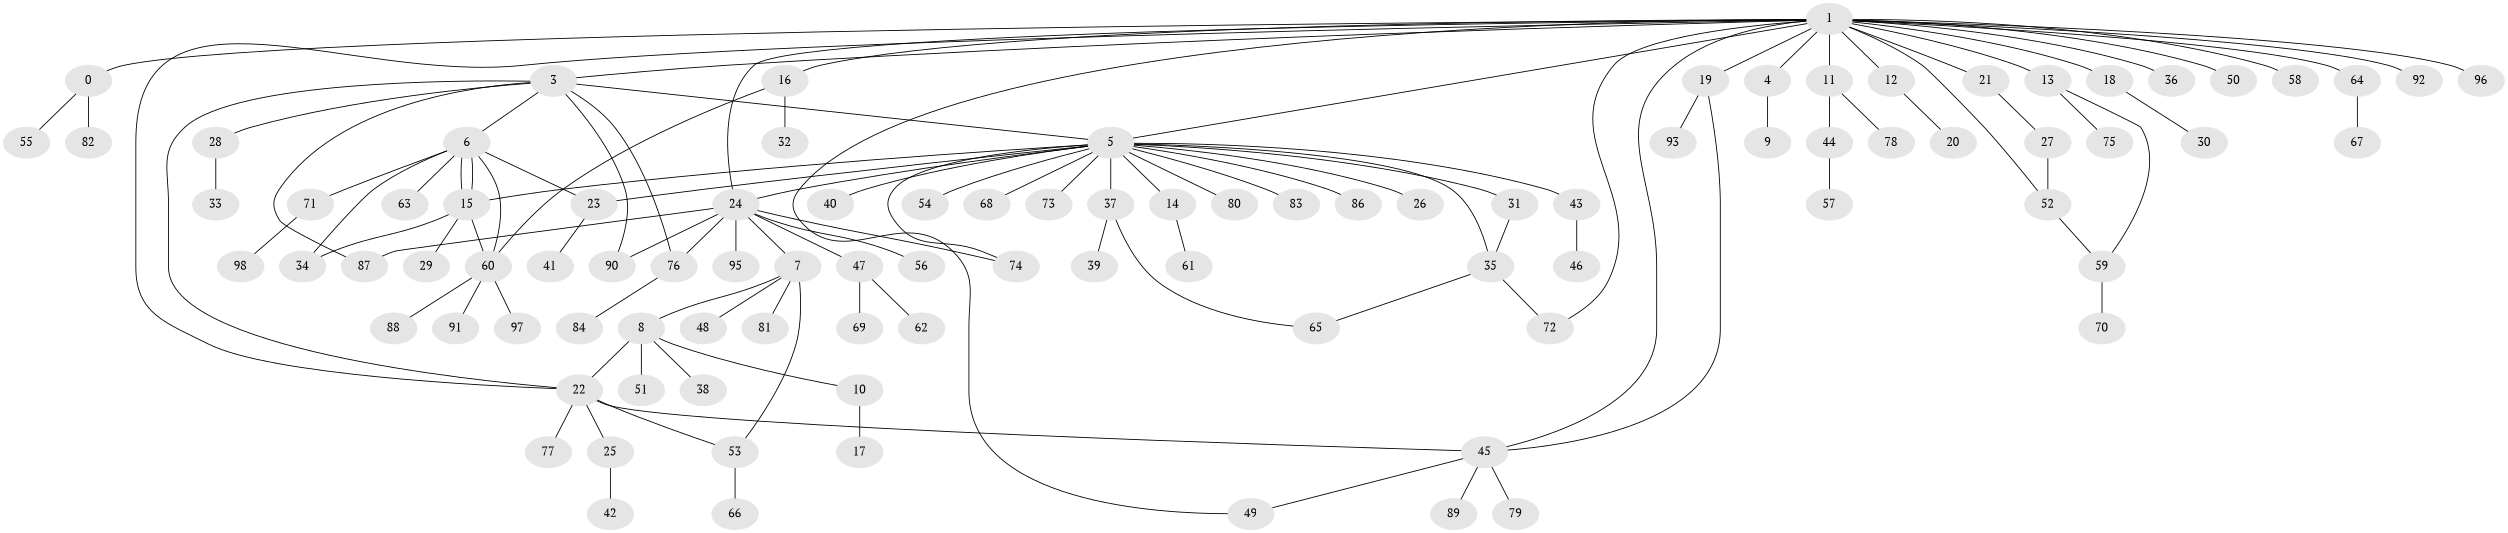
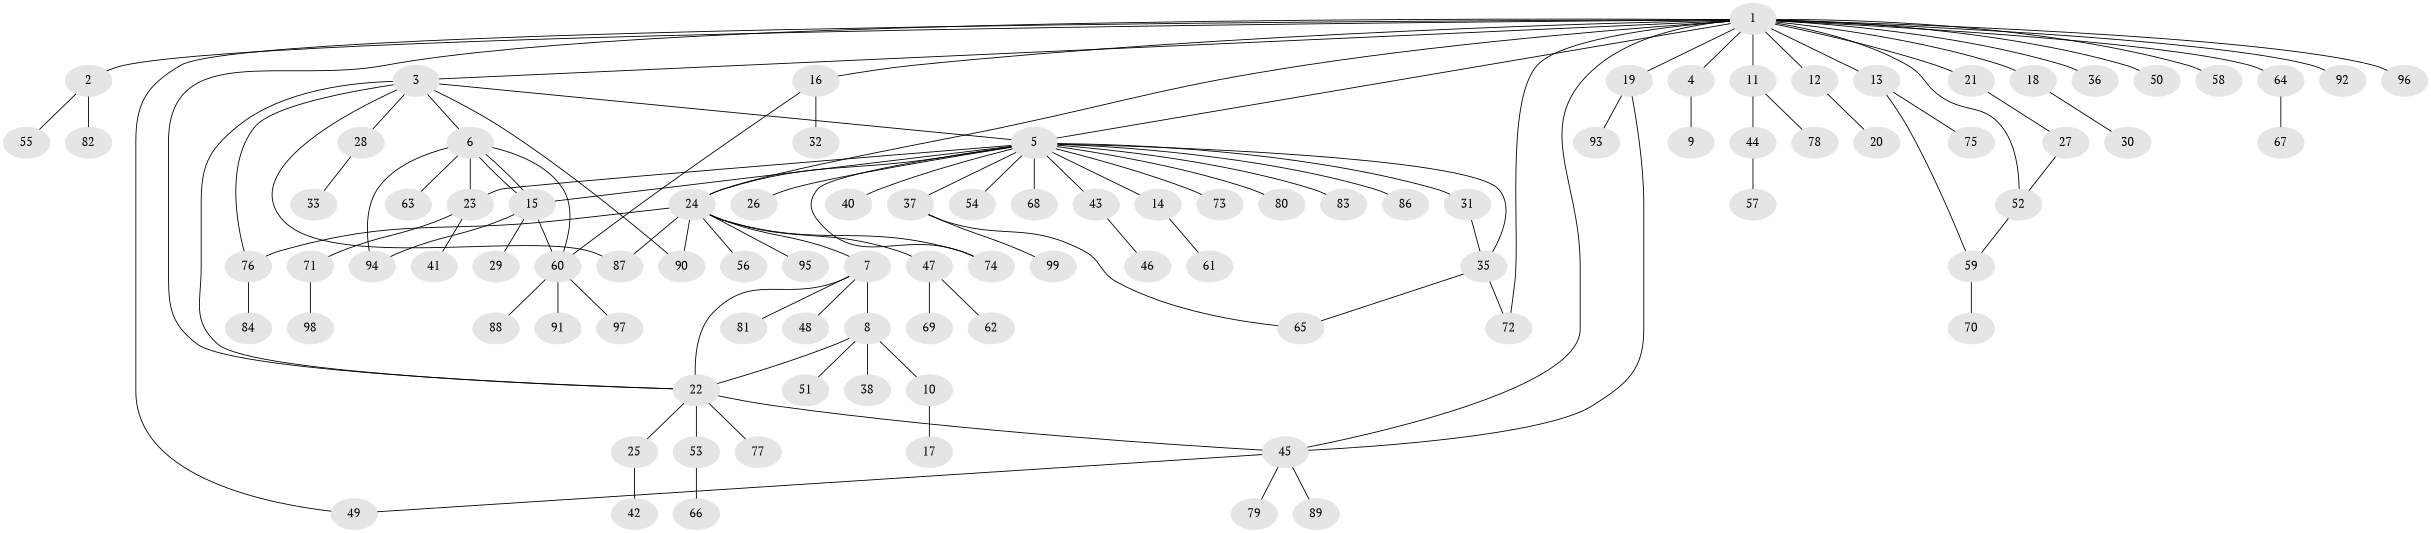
  graph {
    fontname="PT Serif"
    node [color=gray90 fontname="PT Serif" style=filled]
    edge [fontname="PT Serif"]
    1
-   2 [label=0]
+   2
    3
    4
    5
    11
    12
    13
    16
    18
    19
    21
    22
    24
    36
    45
    49
    50
    52
    58
    64
    72
    92
    96
    55
    82
    6
    28
    76
    87
    90
    9
    14
    15
    23
    26
    31
    35
    37
    40
    43
    54
    68
    73
    74
    80
    83
    86
    44
    78
    20
    59
    75
    60
    32
    30
    93
    27
    25
    53
    77
    7
    47
    56
    95
    79
    89
    88
    91
    97
    67
-   34
+   34 [label=94]
    63
    8
    48
    81
    33
    84
    61
    29
    41
    71
    65
-   39
+   39 [label=99]
    46
    10
    38
    51
    17
    57
    70
    42
    66
    n94 [label=98]
    62
    69
    1 -- 2
    1 -- 3
    1 -- 4
    1 -- 5
    1 -- 11
    1 -- 12
    1 -- 13
    1 -- 16
    1 -- 18
    1 -- 19
    1 -- 21
    1 -- 22
    1 -- 24
    1 -- 36
    1 -- 45
    1 -- 49
    1 -- 50
    1 -- 52
    1 -- 58
    1 -- 64
    1 -- 72
    1 -- 92
    1 -- 96
    2 -- 55
    2 -- 82
    3 -- 5
    3 -- 22
    3 -- 6
    3 -- 28
    3 -- 76
    3 -- 87
    3 -- 90
    4 -- 9
    5 -- 24
    5 -- 14
    5 -- 15
    5 -- 23
    5 -- 26
    5 -- 31
    5 -- 35
    5 -- 37
    5 -- 40
    5 -- 43
    5 -- 54
    5 -- 68
    5 -- 73
    5 -- 74
    5 -- 80
    5 -- 83
    5 -- 86
    11 -- 44
    11 -- 78
    12 -- 20
    13 -- 59
    13 -- 75
    16 -- 60
    16 -- 32
    18 -- 30
    19 -- 45
    19 -- 93
    21 -- 27
    22 -- 45
    22 -- 25
    22 -- 53
    22 -- 77
    24 -- 76
    24 -- 87
    24 -- 90
    24 -- 74
    24 -- 7
    24 -- 47
    24 -- 56
    24 -- 95
    45 -- 49
    45 -- 79
    45 -- 89
    52 -- 59
    64 -- 67
    6 -- 15
    6 -- 15
    6 -- 23
    6 -- 60
    6 -- 34
    6 -- 63
    28 -- 33
    76 -- 84
    14 -- 61
    15 -- 60
    15 -- 34
    15 -- 29
    23 -- 41
-   6 -- 71
+   23 -- 71
    31 -- 35
    35 -- 72
    35 -- 65
    37 -- 65
    37 -- 39
    43 -- 46
    44 -- 57
    59 -- 70
    60 -- 88
    60 -- 91
    60 -- 97
    27 -- 52
    25 -- 42
    53 -- 66
-   7 -- 53
+   7 -- 22
    7 -- 8
    7 -- 48
    7 -- 81
    47 -- 62
    47 -- 69
    8 -- 22
    8 -- 10
    8 -- 38
    8 -- 51
    71 -- n94
    10 -- 17
  }
